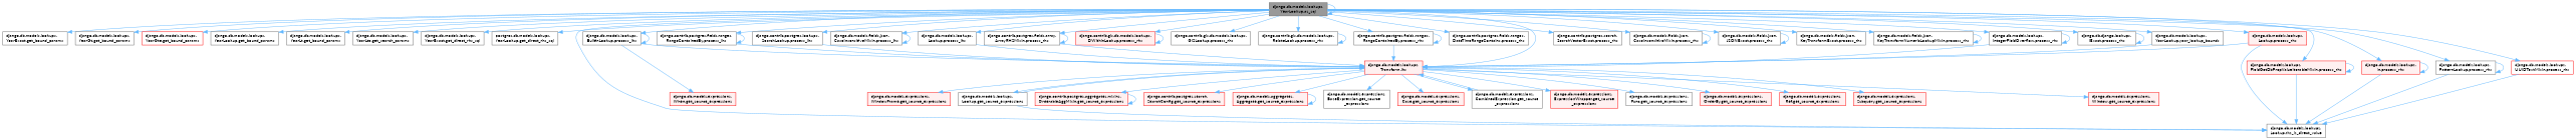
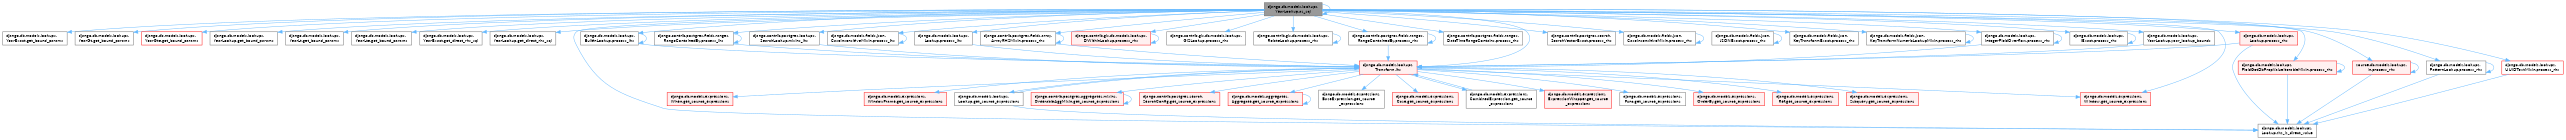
  digraph {
    fontname=Lato
    rankdir=TB
    node [color=grey40 fillcolor=white fontname=Lato fontsize=10 shape=box style=filled]
    edge [color=steelblue1 fontname=Lato fontsize=10 labelfontname=Helvetica labelfontsize=10 style=solid]
    n1 [color=gray40 fillcolor=grey60 fontcolor=black height=0.2 label="django.db.models.lookups.\lYearLookup.as_sql" width=0.4]
    n2 [height=0.2 label="django.db.models.lookups.\lYearExact.get_bound_params" width=0.4]
    n3 [height=0.2 label="django.db.models.lookups.\lYearGt.get_bound_params" width=0.4]
    n4 [color=red height=0.2 label="django.db.models.lookups.\lYearGte.get_bound_params" width=0.4]
    n5 [height=0.2 label="django.db.models.lookups.\lYearLookup.get_bound_params" width=0.4]
    n6 [height=0.2 label="django.db.models.lookups.\lYearLt.get_bound_params" width=0.4]
-   n7 [height=0.2 label="django.db.models.lookups.\lYearLte.get_search_params" width=0.4]
+   n7 [height=0.2 label="django.db.models.lookups.\lYearLte.get_bound_params" width=0.4]
    n8 [height=0.2 label="django.db.models.lookups.\lYearExact.get_direct_rhs_sql" width=0.4]
-   n9 [height=0.2 label="postgres.db.models.lookups.\lYearLookup.get_direct_rhs_sql" width=0.4]
+   n9 [height=0.2 label="django.db.models.lookups.\lYearLookup.get_direct_rhs_sql" width=0.4]
    n10 [color=red fillcolor="#FFF0F0" height=0.2 label="django.db.models.lookups.\lTransform.lhs" width=0.4]
    n11 [height=0.2 label="django.db.models.lookups.\lLookup.rhs_is_direct_value" width=0.4]
    n12 [height=0.2 label="django.contrib.postgres.fields.ranges.\lRangeContainedBy.process_lhs" width=0.4]
-   n13 [height=0.2 label="django.contrib.postgres.lookups.\lSearchLookup.process_lhs" width=0.4]
+   n13 [height=0.2 label="django.contrib.postgres.lookups.\lSearchLookup.mixins_lhs" width=0.4]
    n14 [height=0.2 label="django.db.models.fields.json.\lCaseInsensitiveMixin.process_lhs" width=0.4]
    n15 [height=0.2 label="django.db.models.lookups.\lBuiltinLookup.process_lhs" width=0.4]
    n16 [height=0.2 label="django.db.models.lookups.\lLookup.process_lhs" width=0.4]
    n17 [color=red fillcolor="#FFF0F0" height=0.2 label="django.contrib.gis.db.models.lookups.\lDWithinLookup.process_rhs" width=0.4]
    n18 [height=0.2 label="django.contrib.gis.db.models.lookups.\lGISLookup.process_rhs" width=0.4]
    n19 [height=0.2 label="django.contrib.gis.db.models.lookups.\lRelateLookup.process_rhs" width=0.4]
    n20 [height=0.2 label="django.contrib.postgres.fields.array.\lArrayRHSMixin.process_rhs" width=0.4]
    n21 [height=0.2 label="django.contrib.postgres.fields.ranges.\lDateTimeRangeContains.process_rhs" width=0.4]
    n22 [height=0.2 label="django.contrib.postgres.fields.ranges.\lRangeContainedBy.process_rhs" width=0.4]
    n23 [height=0.2 label="django.contrib.postgres.search.\lSearchVectorExact.process_rhs" width=0.4]
    n24 [height=0.2 label="django.db.models.fields.json.\lCaseInsensitiveMixin.process_rhs" width=0.4]
    n25 [height=0.2 label="django.db.models.fields.json.\lJSONExact.process_rhs" width=0.4]
    n26 [height=0.2 label="django.db.models.fields.json.\lKeyTransformExact.process_rhs" width=0.4]
    n27 [height=0.2 label="django.db.models.fields.json.\lKeyTransformNumericLookupMixin.process_rhs" width=0.4]
    n28 [color=red fillcolor="#FFF0F0" height=0.2 label="django.db.models.lookups.\lFieldGetDbPrepValueIterableMixin.process_rhs" width=0.4]
-   n29 [height=0.2 label="django.db.django.lookups.\lIExact.process_rhs" width=0.4]
-   n30 [color=red fillcolor="#FFF0F0" height=0.2 label="django.db.models.lookups.\lIn.process_rhs" width=0.4]
+   n29 [height=0.2 label="django.db.models.lookups.\lIExact.process_rhs" width=0.4]
+   n30 [color=red fillcolor="#FFF0F0" height=0.2 label="source.db.models.lookups.\lIn.process_rhs" width=0.4]
    n31 [height=0.2 label="django.db.models.lookups.\lIntegerFieldOverflow.process_rhs" width=0.4]
    n32 [color=red fillcolor="#FFF0F0" height=0.2 label="django.db.models.lookups.\lLookup.process_rhs" width=0.4]
    n33 [height=0.2 label="django.db.models.lookups.\lPatternLookup.process_rhs" width=0.4]
    n34 [color=red height=0.2 label="django.db.models.lookups.\lUUIDTextMixin.process_rhs" width=0.4]
    n35 [height=0.2 label="django.db.models.lookups.\lYearLookup.year_lookup_bounds" width=0.4]
    n36 [color=red fillcolor="#FFF0F0" height=0.2 label="django.contrib.postgres.aggregates.mixins.\lOrderableAggMixin.get_source_expressions" width=0.4]
    n37 [color=red fillcolor="#FFF0F0" height=0.2 label="django.contrib.postgres.search.\lSearchConfig.get_source_expressions" width=0.4]
    n38 [color=red fillcolor="#FFF0F0" height=0.2 label="django.db.models.aggregates.\lAggregate.get_source_expressions" width=0.4]
    n39 [height=0.2 label="django.db.models.expressions.\lBaseExpression.get_source\l_expressions" width=0.4]
    n40 [color=red fillcolor="#FFF0F0" height=0.2 label="django.db.models.expressions.\lCase.get_source_expressions" width=0.4]
    n41 [height=0.2 label="django.db.models.expressions.\lCombinedExpression.get_source\l_expressions" width=0.4]
    n42 [color=red fillcolor="#FFF0F0" height=0.2 label="django.db.models.expressions.\lExpressionWrapper.get_source\l_expressions" width=0.4]
    n43 [height=0.2 label="django.db.models.expressions.\lFunc.get_source_expressions" width=0.4]
    n44 [color=red fillcolor="#FFF0F0" height=0.2 label="django.db.models.expressions.\lOrderBy.get_source_expressions" width=0.4]
    n45 [color=red fillcolor="#FFF0F0" height=0.2 label="django.db.models.expressions.\lRef.get_source_expressions" width=0.4]
    n46 [color=red fillcolor="#FFF0F0" height=0.2 label="django.db.models.expressions.\lSubquery.get_source_expressions" width=0.4]
    n47 [color=red fillcolor="#FFF0F0" height=0.2 label="django.db.models.expressions.\lWhen.get_source_expressions" width=0.4]
    n48 [color=red fillcolor="#FFF0F0" height=0.2 label="django.db.models.expressions.\lWindow.get_source_expressions" width=0.4]
    n49 [color=red fillcolor="#FFF0F0" height=0.2 label="django.db.models.expressions.\lWindowFrame.get_source_expressions" width=0.4]
    n50 [height=0.2 label="django.db.models.lookups.\lLookup.get_source_expressions" width=0.4]
    n1 -> n1
    n1 -> n2
    n1 -> n3
    n1 -> n4
    n1 -> n5
    n1 -> n6
    n1 -> n7
    n1 -> n8
    n1 -> n9
    n1 -> n10
    n1 -> n11
    n1 -> n12
    n1 -> n13
    n1 -> n14
    n1 -> n15
    n1 -> n16
    n1 -> n17
    n1 -> n18
    n1 -> n19
    n1 -> n20
    n1 -> n21
    n1 -> n22
    n1 -> n23
    n1 -> n24
-   n1 -> n25
+   n1 -> n48
    n1 -> n26
    n1 -> n27
    n1 -> n28
    n1 -> n29
    n1 -> n30
    n1 -> n31
    n1 -> n32
    n1 -> n33
    n1 -> n34
    n1 -> n35
    n10 -> n36
    n10 -> n37
    n10 -> n38
    n10 -> n39
    n10 -> n40
    n10 -> n41
    n10 -> n42
    n10 -> n43
    n10 -> n44
    n10 -> n45
    n10 -> n46
-   n15 -> n47
+   n10 -> n47
    n10 -> n48
    n10 -> n49
    n10 -> n50
    n12 -> n10
    n12 -> n12
    n13 -> n10
    n14 -> n14
    n15 -> n10
    n15 -> n15
    n16 -> n10
    n17 -> n17
    n19 -> n19
    n20 -> n10
    n20 -> n20
    n22 -> n10
    n22 -> n22
    n24 -> n24
    n25 -> n25
    n27 -> n27
    n28 -> n11
    n28 -> n28
    n29 -> n29
    n30 -> n11
    n30 -> n30
    n31 -> n10
    n31 -> n31
    n32 -> n10
    n32 -> n11
    n33 -> n11
    n33 -> n33
    n34 -> n11
    n35 -> n10
    n36 -> n36
    n38 -> n38
    n41 -> n10
    n50 -> n10
    n50 -> n11
  }
